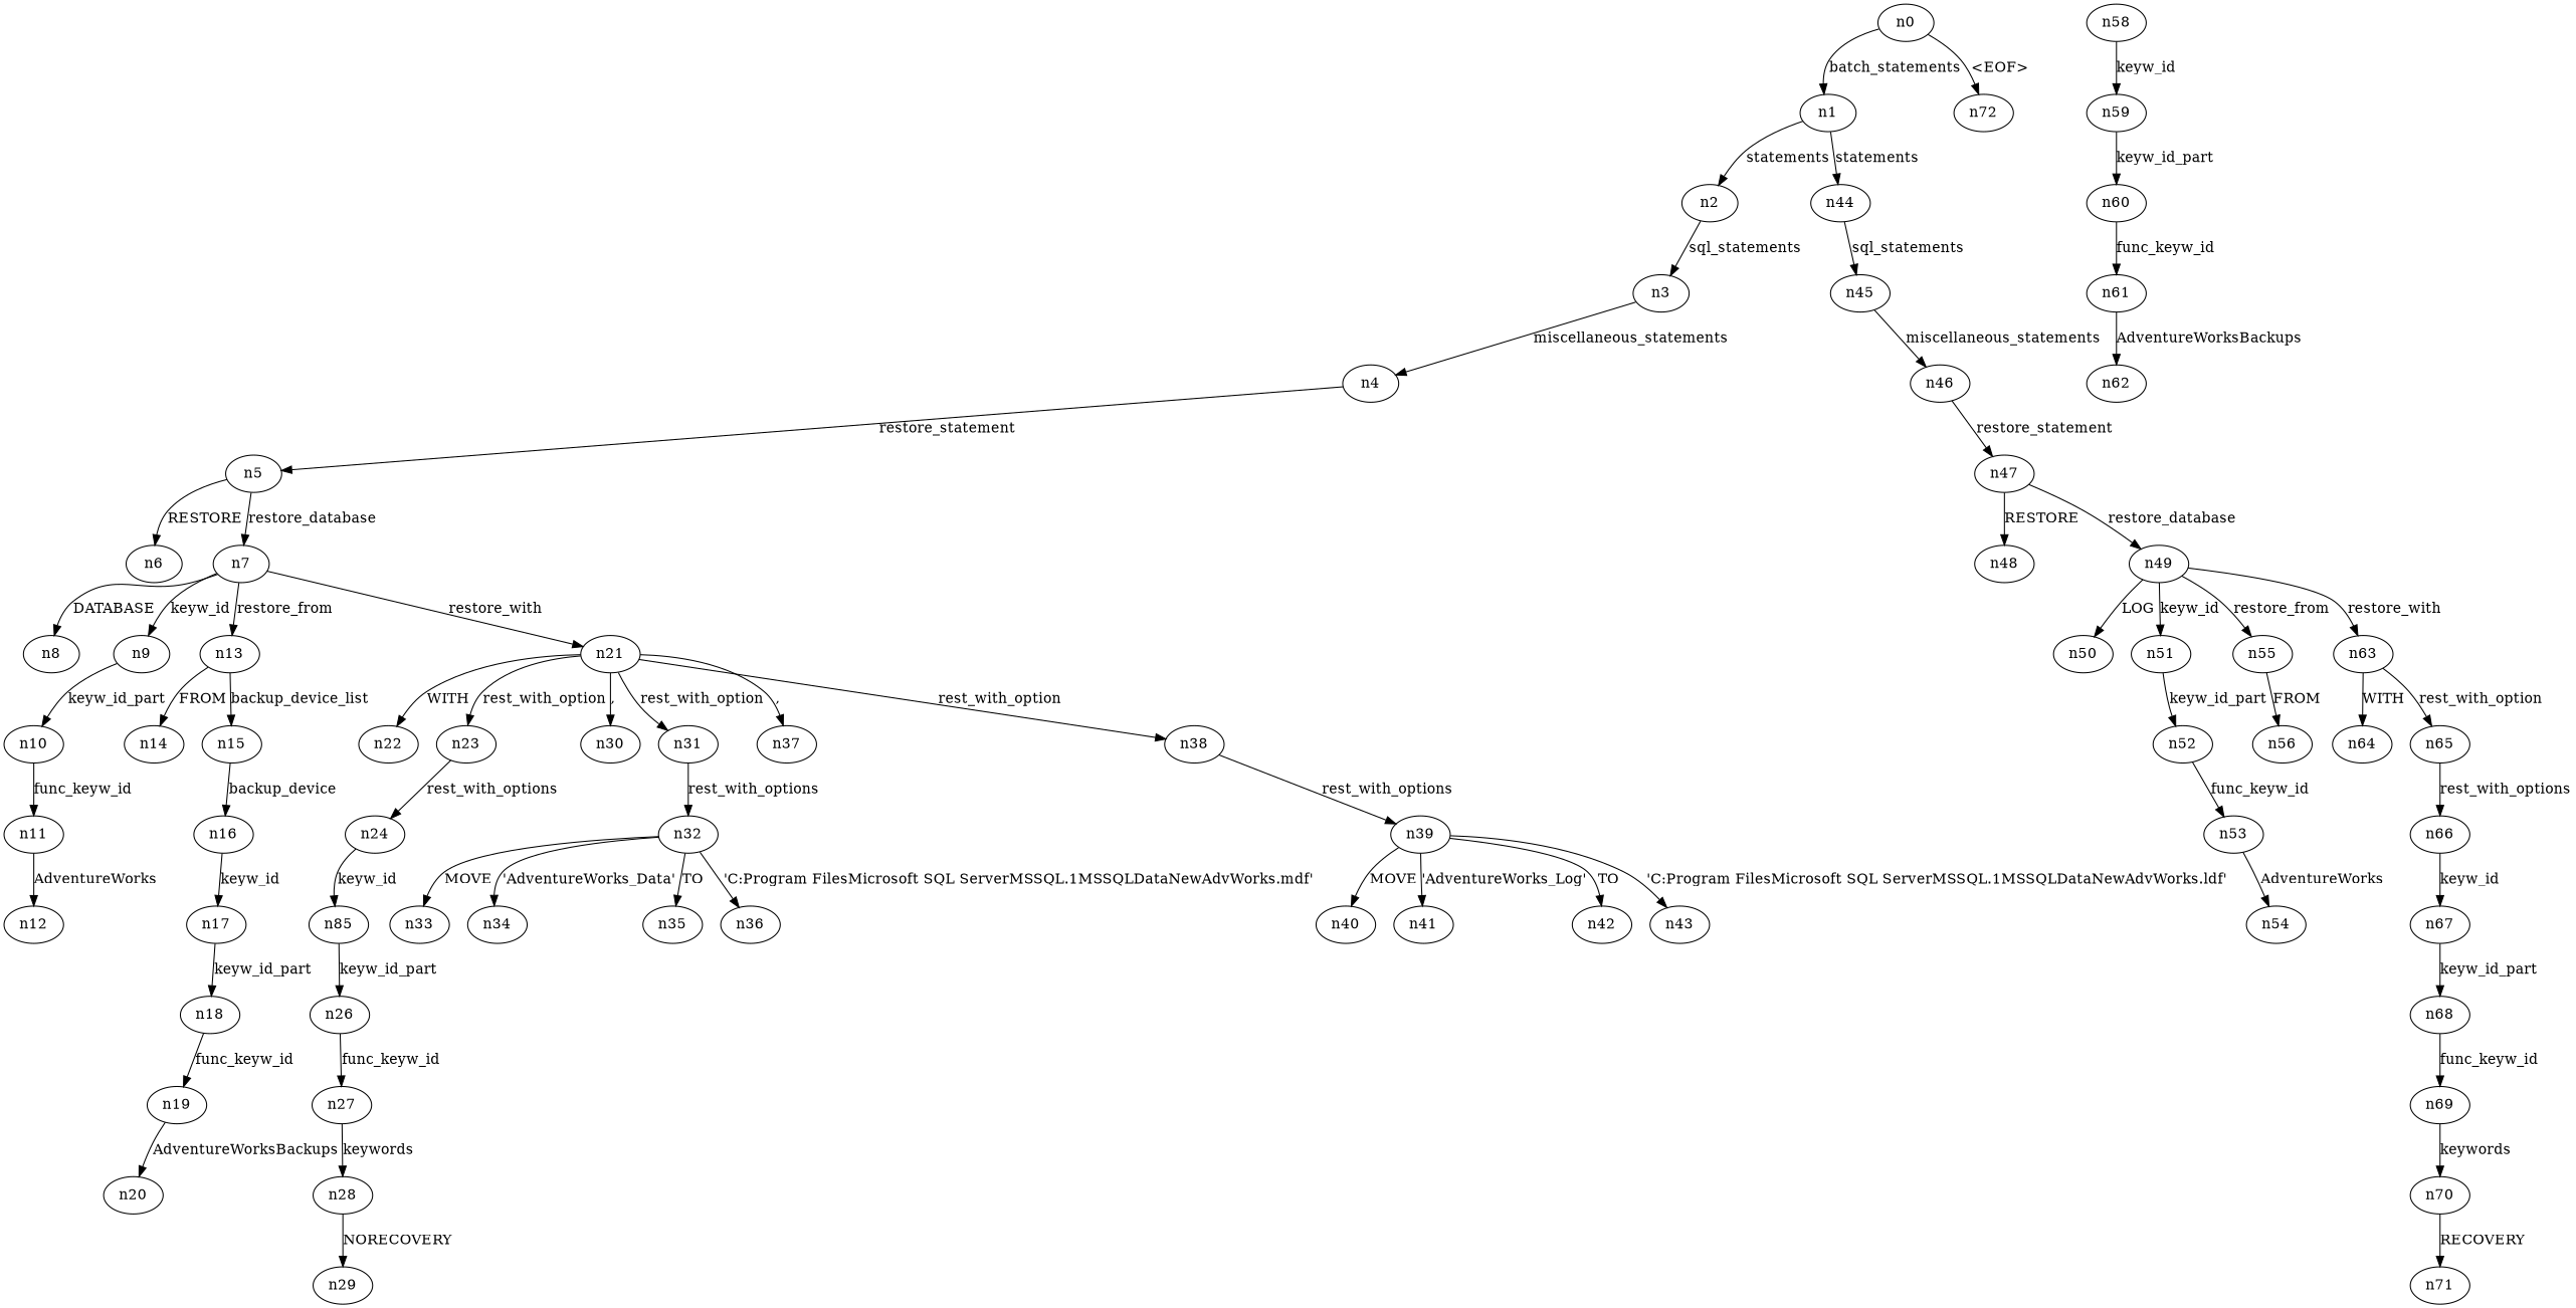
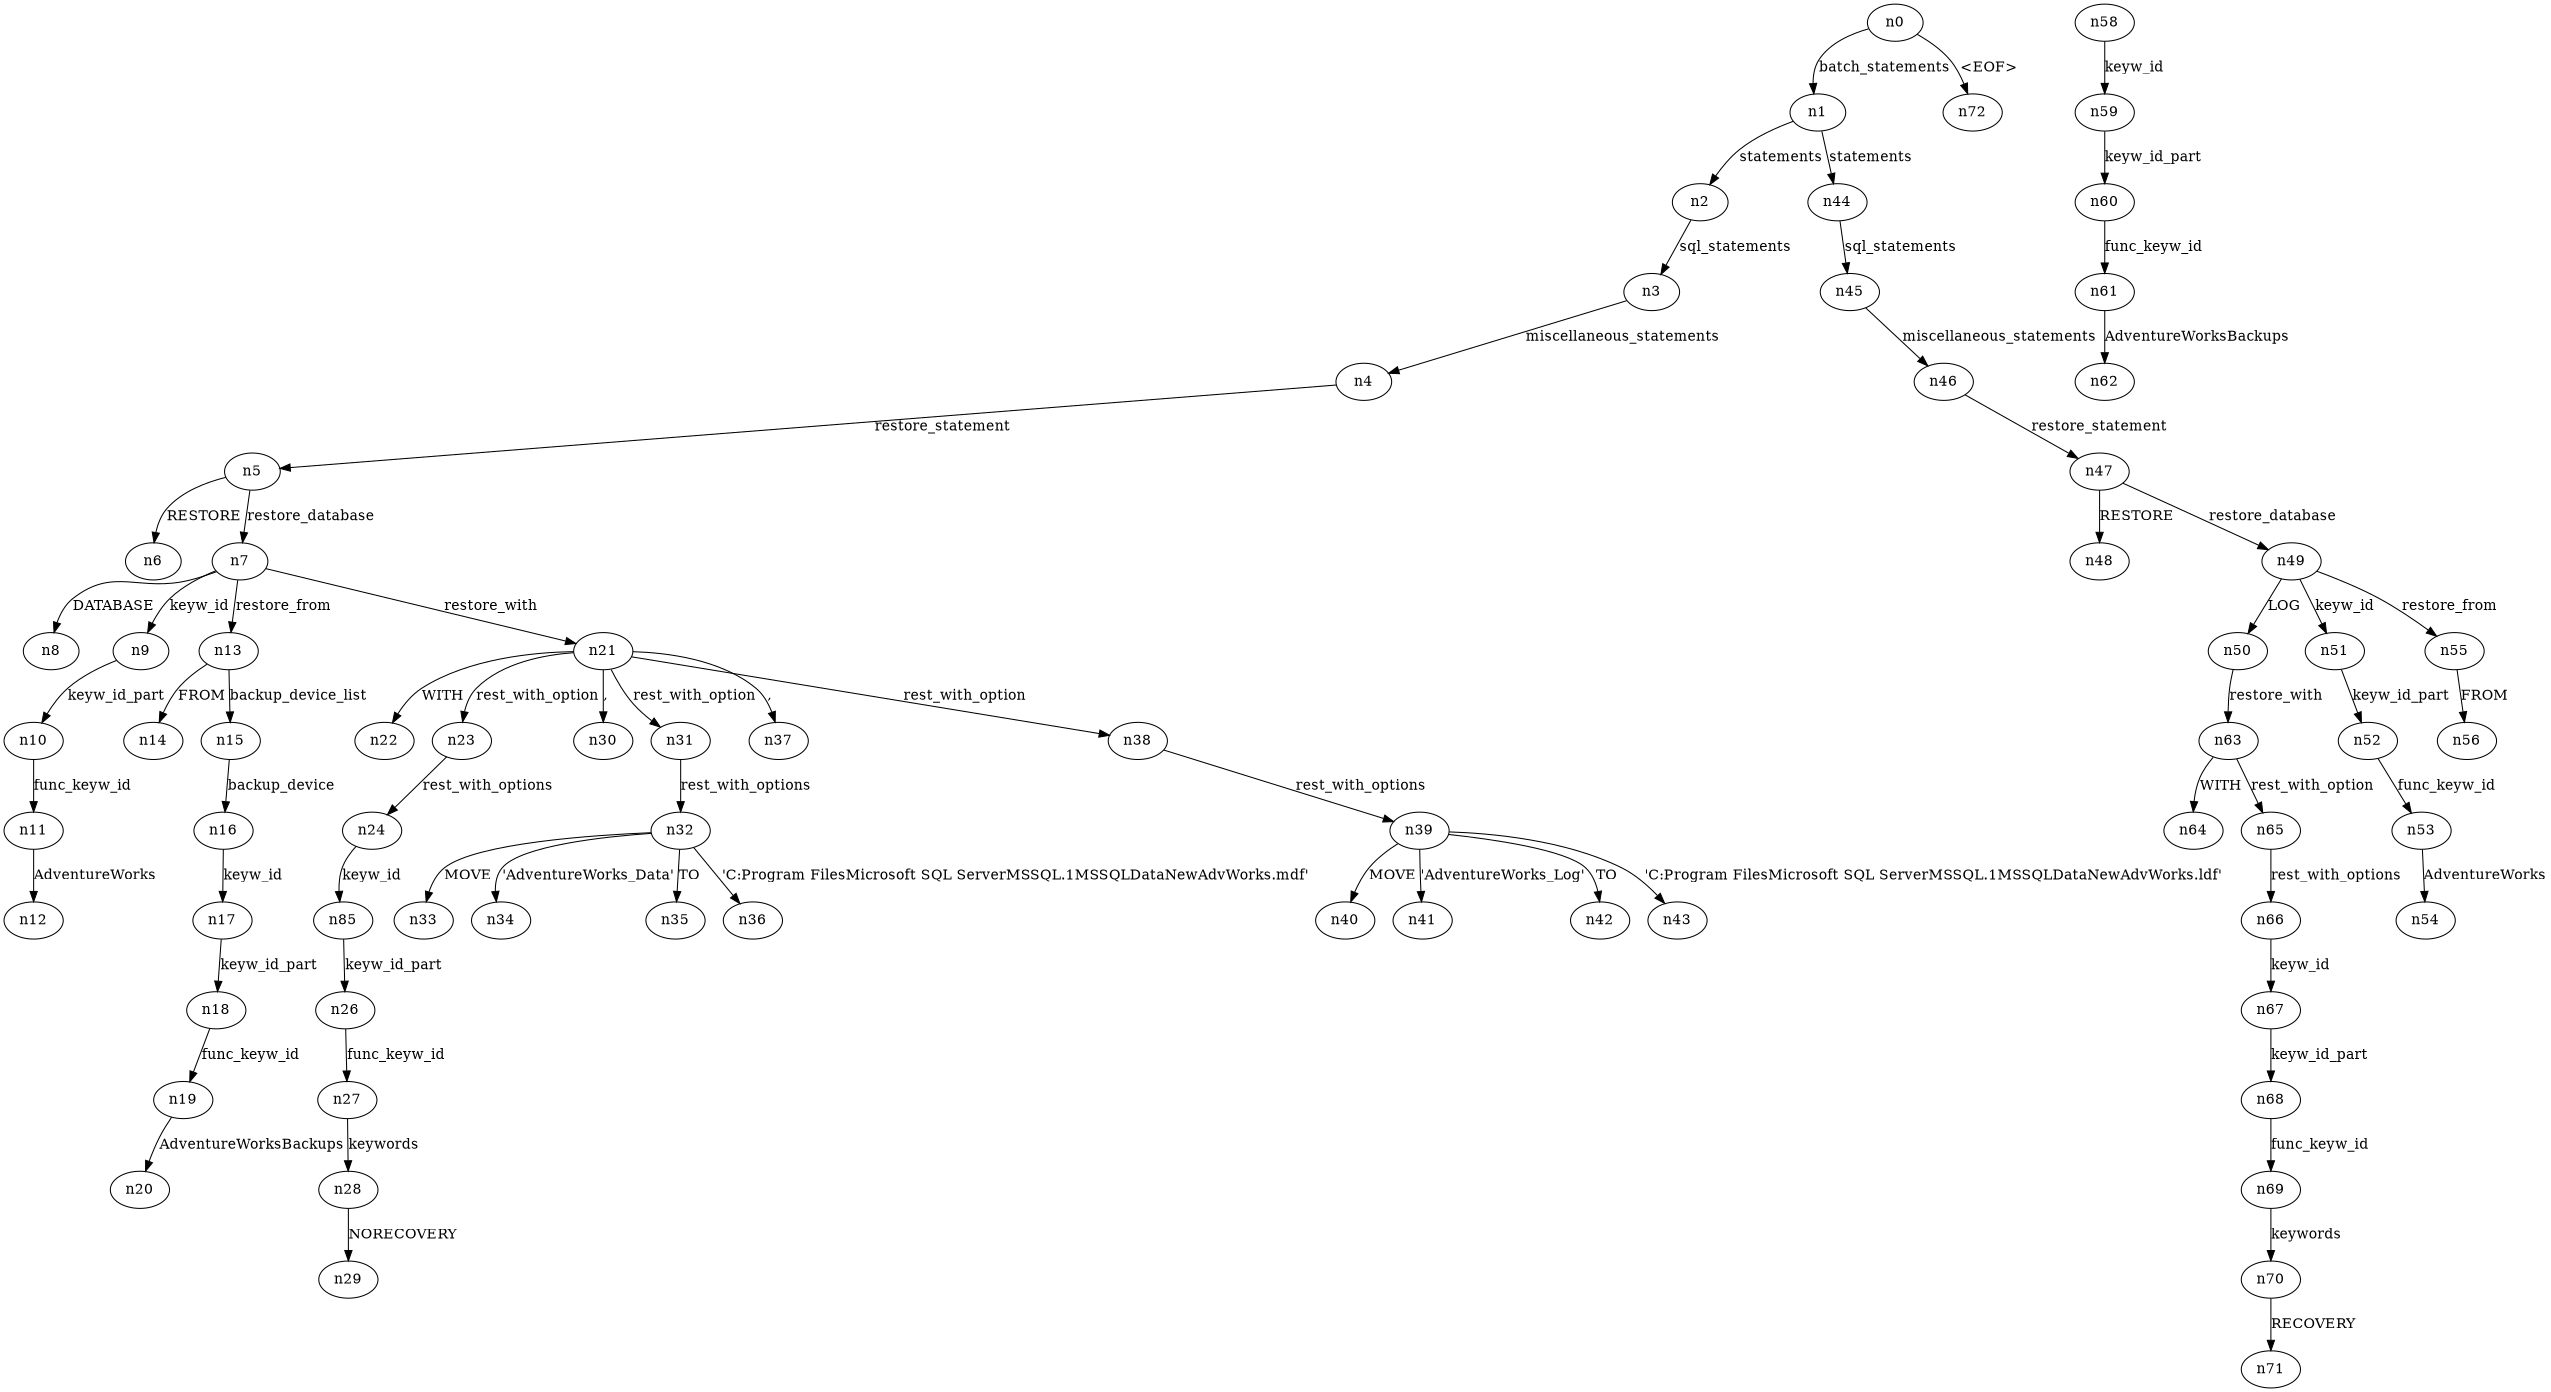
  digraph {
    n0
    n1
    n72
    n2
    n44
    n3
    n45
    n4
    n5
    n6
    n7
    n8
    n9
    n13
    n21
    n10
    n14
    n15
    n22
    n23
    n30
    n31
    n37
    n38
    n11
    n12
    n16
    n17
    n18
    n19
    n20
    n24
    n32
    n39
    n25 [label=n85]
    n26
    n27
    n28
    n29
    n33
    n34
    n35
    n36
    n40
    n41
    n42
    n43
    n46
    n47
    n48
    n49
    n50
    n51
    n55
    n63
    n52
    n56
    n64
    n65
    n53
    n54
    n58
    n59
    n60
    n61
    n62
    n66
    n67
    n68
    n69
    n70
    n71
    n0 -> n1 [label=batch_statements]
    n0 -> n72 [label="<EOF>"]
    n1 -> n2 [label=statements]
    n1 -> n44 [label=statements]
    n2 -> n3 [label=sql_statements]
    n44 -> n45 [label=sql_statements]
    n3 -> n4 [label=miscellaneous_statements]
    n45 -> n46 [label=miscellaneous_statements]
    n4 -> n5 [label=restore_statement]
    n5 -> n6 [label=RESTORE]
    n5 -> n7 [label=restore_database]
    n7 -> n8 [label=DATABASE]
    n7 -> n9 [label=keyw_id]
    n7 -> n13 [label=restore_from]
    n7 -> n21 [label=restore_with]
    n9 -> n10 [label=keyw_id_part]
    n13 -> n14 [label=FROM]
    n13 -> n15 [label=backup_device_list]
    n21 -> n22 [label=WITH]
    n21 -> n23 [label=rest_with_option]
    n21 -> n30 [label=","]
    n21 -> n31 [label=rest_with_option]
    n21 -> n37 [label=","]
    n21 -> n38 [label=rest_with_option]
    n10 -> n11 [label=func_keyw_id]
    n15 -> n16 [label=backup_device]
    n23 -> n24 [label=rest_with_options]
    n31 -> n32 [label=rest_with_options]
    n38 -> n39 [label=rest_with_options]
    n11 -> n12 [label=AdventureWorks]
    n16 -> n17 [label=keyw_id]
    n17 -> n18 [label=keyw_id_part]
    n18 -> n19 [label=func_keyw_id]
    n19 -> n20 [label=AdventureWorksBackups]
    n24 -> n25 [label=keyw_id]
    n32 -> n33 [label=MOVE]
    n32 -> n34 [label="'AdventureWorks_Data'"]
    n32 -> n35 [label=TO]
    n32 -> n36 [label="'C:\Program Files\Microsoft SQL Server\MSSQL.1\MSSQL\Data\NewAdvWorks.mdf'"]
    n39 -> n40 [label=MOVE]
    n39 -> n41 [label="'AdventureWorks_Log'"]
    n39 -> n42 [label=TO]
    n39 -> n43 [label="'C:\Program Files\Microsoft SQL Server\MSSQL.1\MSSQL\Data\NewAdvWorks.ldf'"]
    n25 -> n26 [label=keyw_id_part]
    n26 -> n27 [label=func_keyw_id]
    n27 -> n28 [label=keywords]
    n28 -> n29 [label=NORECOVERY]
    n46 -> n47 [label=restore_statement]
    n47 -> n48 [label=RESTORE]
    n47 -> n49 [label=restore_database]
    n49 -> n50 [label=LOG]
    n49 -> n51 [label=keyw_id]
    n49 -> n55 [label=restore_from]
-   n49 -> n63 [label=restore_with]
+   n50 -> n63 [label=restore_with]
    n51 -> n52 [label=keyw_id_part]
    n55 -> n56 [label=FROM]
    n63 -> n64 [label=WITH]
    n63 -> n65 [label=rest_with_option]
    n52 -> n53 [label=func_keyw_id]
    n65 -> n66 [label=rest_with_options]
    n53 -> n54 [label=AdventureWorks]
    n58 -> n59 [label=keyw_id]
    n59 -> n60 [label=keyw_id_part]
    n60 -> n61 [label=func_keyw_id]
    n61 -> n62 [label=AdventureWorksBackups]
    n66 -> n67 [label=keyw_id]
    n67 -> n68 [label=keyw_id_part]
    n68 -> n69 [label=func_keyw_id]
    n69 -> n70 [label=keywords]
    n70 -> n71 [label=RECOVERY]
  }
